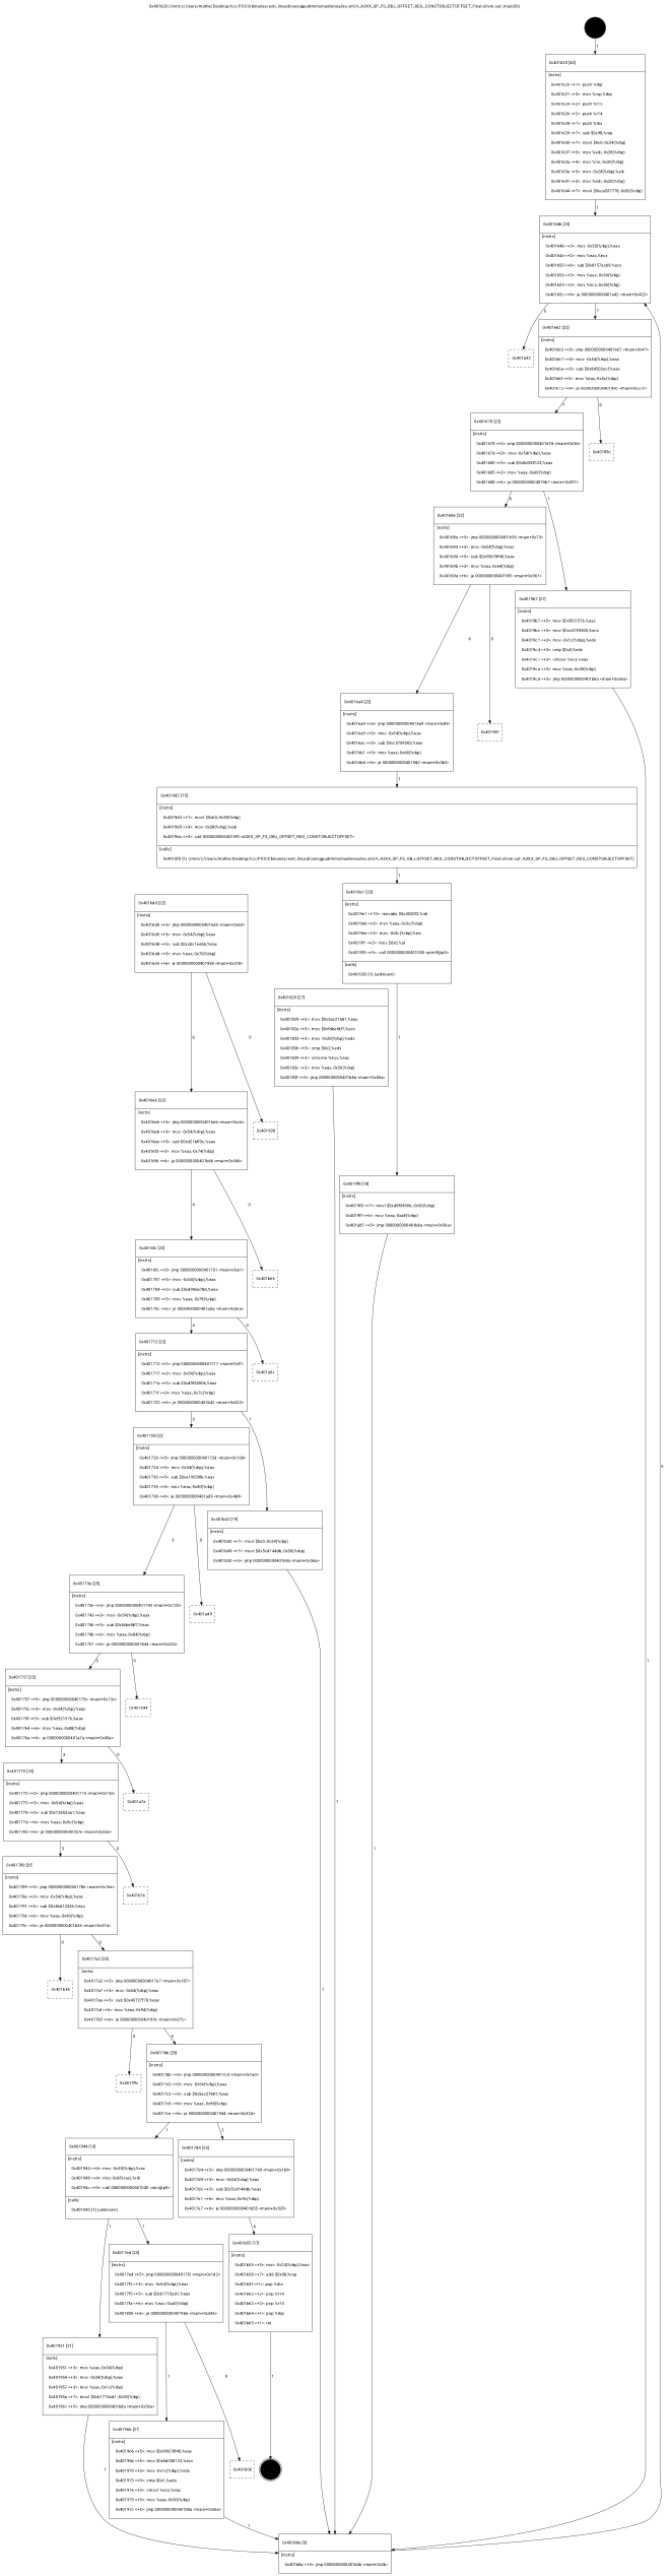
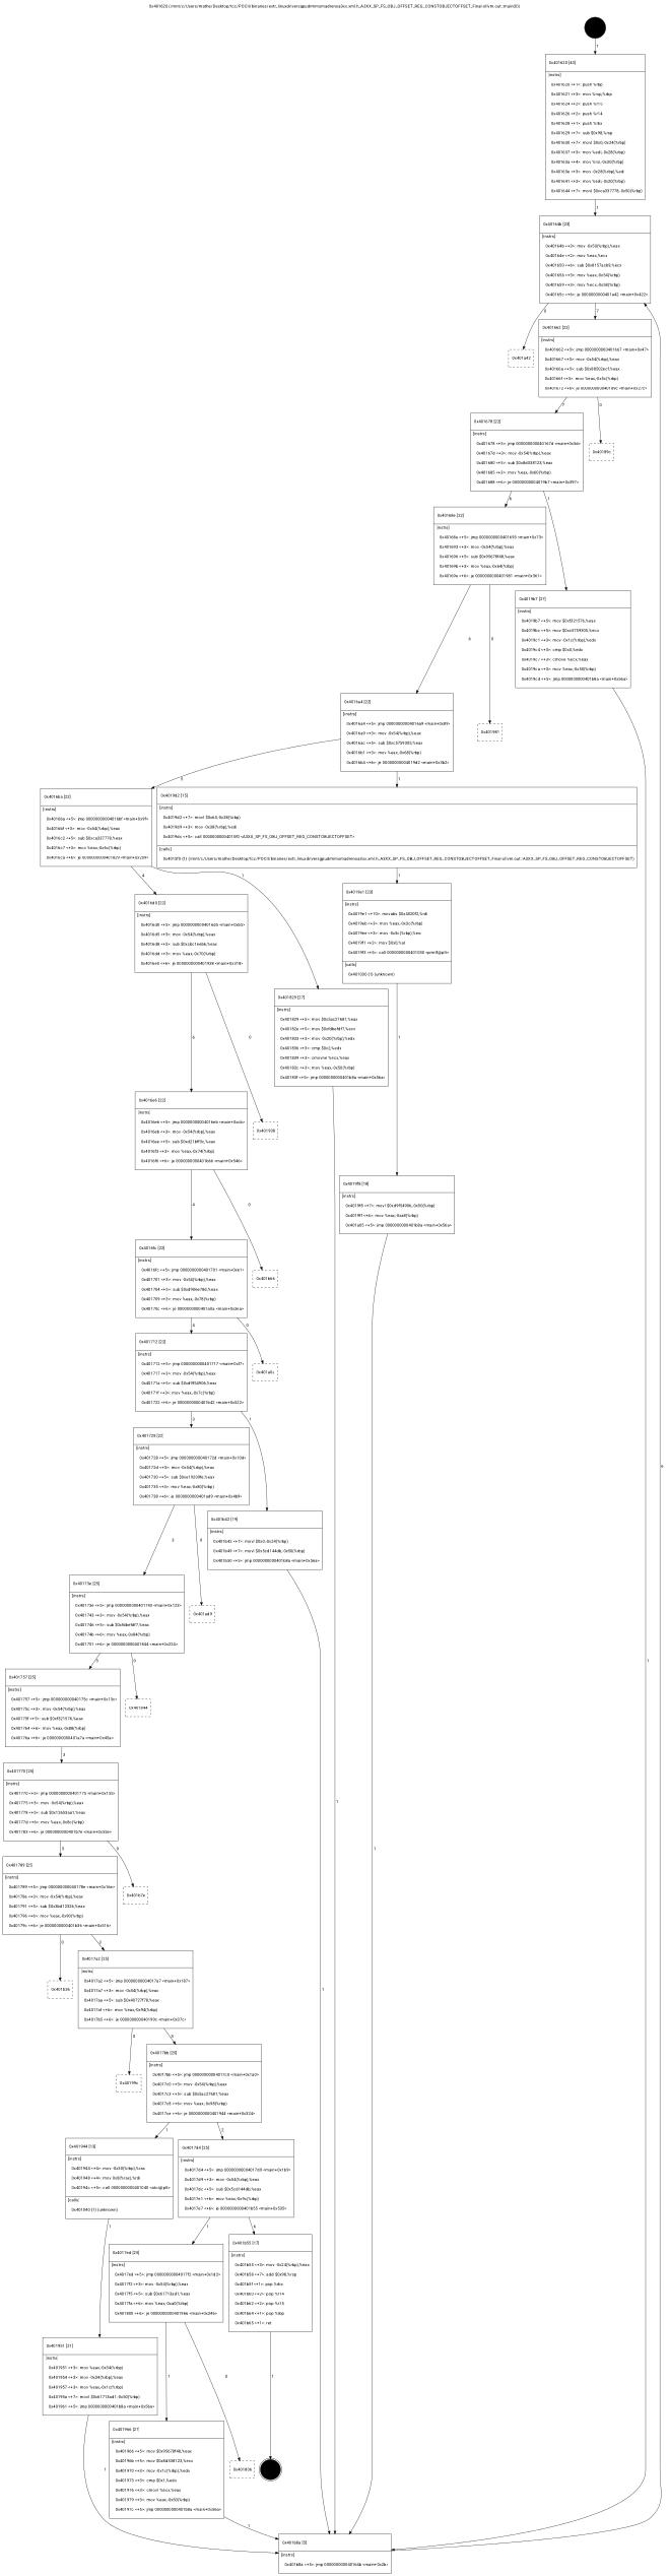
  digraph {
    fontname=Roboto
    label="0x401620 (/mnt/c/Users/mathe/Desktop/tcc/POCII/binaries/extr_linuxdriversgpudrmmsmadrenoa3xx.xml.h_A3XX_SP_FS_OBJ_OFFSET_REG_CONSTOBJECTOFFSET_Final-ollvm.out::main(0))"
    labelloc=t
    node [fontname=Roboto shape=record]
    edge [fontname=Roboto]
    Entry [fillcolor=black height=0.3 shape=circle style=filled width=0.3]
    n2 [label="{\n     0x401620 [43]\l\n     | [instrs]\l\n     &nbsp;&nbsp;0x401620 \<+1\>: push %rbp\l\n     &nbsp;&nbsp;0x401621 \<+3\>: mov %rsp,%rbp\l\n     &nbsp;&nbsp;0x401624 \<+2\>: push %r15\l\n     &nbsp;&nbsp;0x401626 \<+2\>: push %r14\l\n     &nbsp;&nbsp;0x401628 \<+1\>: push %rbx\l\n     &nbsp;&nbsp;0x401629 \<+7\>: sub $0x98,%rsp\l\n     &nbsp;&nbsp;0x401630 \<+7\>: movl $0x0,-0x24(%rbp)\l\n     &nbsp;&nbsp;0x401637 \<+3\>: mov %edi,-0x28(%rbp)\l\n     &nbsp;&nbsp;0x40163a \<+4\>: mov %rsi,-0x30(%rbp)\l\n     &nbsp;&nbsp;0x40163e \<+3\>: mov -0x28(%rbp),%edi\l\n     &nbsp;&nbsp;0x401641 \<+3\>: mov %edi,-0x20(%rbp)\l\n     &nbsp;&nbsp;0x401644 \<+7\>: movl $0xca337778,-0x50(%rbp)\l\n  }"]
    n3 [label="{\n     0x40164b [23]\l\n     | [instrs]\l\n     &nbsp;&nbsp;0x40164b \<+3\>: mov -0x50(%rbp),%eax\l\n     &nbsp;&nbsp;0x40164e \<+2\>: mov %eax,%ecx\l\n     &nbsp;&nbsp;0x401650 \<+6\>: sub $0x8157acb9,%ecx\l\n     &nbsp;&nbsp;0x401656 \<+3\>: mov %eax,-0x54(%rbp)\l\n     &nbsp;&nbsp;0x401659 \<+3\>: mov %ecx,-0x58(%rbp)\l\n     &nbsp;&nbsp;0x40165c \<+6\>: je 0000000000401a42 \<main+0x422\>\l\n  }"]
    n4 [label="{\n     0x401a42\l\n  }" style=dashed]
    n5 [label="{\n     0x401662 [22]\l\n     | [instrs]\l\n     &nbsp;&nbsp;0x401662 \<+5\>: jmp 0000000000401667 \<main+0x47\>\l\n     &nbsp;&nbsp;0x401667 \<+3\>: mov -0x54(%rbp),%eax\l\n     &nbsp;&nbsp;0x40166a \<+5\>: sub $0x88502ecf,%eax\l\n     &nbsp;&nbsp;0x40166f \<+3\>: mov %eax,-0x5c(%rbp)\l\n     &nbsp;&nbsp;0x401672 \<+6\>: je 000000000040189c \<main+0x27c\>\l\n  }"]
    n6 [label="{\n     0x40189c\l\n  }" style=dashed]
    n7 [label="{\n     0x401678 [22]\l\n     | [instrs]\l\n     &nbsp;&nbsp;0x401678 \<+5\>: jmp 000000000040167d \<main+0x5d\>\l\n     &nbsp;&nbsp;0x40167d \<+3\>: mov -0x54(%rbp),%eax\l\n     &nbsp;&nbsp;0x401680 \<+5\>: sub $0x8d338123,%eax\l\n     &nbsp;&nbsp;0x401685 \<+3\>: mov %eax,-0x60(%rbp)\l\n     &nbsp;&nbsp;0x401688 \<+6\>: je 00000000004019b7 \<main+0x397\>\l\n  }"]
    n8 [label="{\n     0x4019b7 [27]\l\n     | [instrs]\l\n     &nbsp;&nbsp;0x4019b7 \<+5\>: mov $0xf321576,%eax\l\n     &nbsp;&nbsp;0x4019bc \<+5\>: mov $0xc5759305,%ecx\l\n     &nbsp;&nbsp;0x4019c1 \<+3\>: mov -0x1c(%rbp),%edx\l\n     &nbsp;&nbsp;0x4019c4 \<+3\>: cmp $0x0,%edx\l\n     &nbsp;&nbsp;0x4019c7 \<+3\>: cmove %ecx,%eax\l\n     &nbsp;&nbsp;0x4019ca \<+3\>: mov %eax,-0x50(%rbp)\l\n     &nbsp;&nbsp;0x4019cd \<+5\>: jmp 0000000000401b8a \<main+0x56a\>\l\n  }"]
    n9 [label="{\n     0x40168e [22]\l\n     | [instrs]\l\n     &nbsp;&nbsp;0x40168e \<+5\>: jmp 0000000000401693 \<main+0x73\>\l\n     &nbsp;&nbsp;0x401693 \<+3\>: mov -0x54(%rbp),%eax\l\n     &nbsp;&nbsp;0x401696 \<+5\>: sub $0x95678f48,%eax\l\n     &nbsp;&nbsp;0x40169b \<+3\>: mov %eax,-0x64(%rbp)\l\n     &nbsp;&nbsp;0x40169e \<+6\>: je 0000000000401981 \<main+0x361\>\l\n  }"]
    Exit [fillcolor=black height=0.3 peripheries=2 shape=circle style=filled width=0.3]
    n11 [label="{\n     0x401b8a [5]\l\n     | [instrs]\l\n     &nbsp;&nbsp;0x401b8a \<+5\>: jmp 000000000040164b \<main+0x2b\>\l\n  }"]
    n12 [label="{\n     0x401981\l\n  }" style=dashed]
    n13 [label="{\n     0x4016a4 [22]\l\n     | [instrs]\l\n     &nbsp;&nbsp;0x4016a4 \<+5\>: jmp 00000000004016a9 \<main+0x89\>\l\n     &nbsp;&nbsp;0x4016a9 \<+3\>: mov -0x54(%rbp),%eax\l\n     &nbsp;&nbsp;0x4016ac \<+5\>: sub $0xc5759305,%eax\l\n     &nbsp;&nbsp;0x4016b1 \<+3\>: mov %eax,-0x68(%rbp)\l\n     &nbsp;&nbsp;0x4016b4 \<+6\>: je 00000000004019d2 \<main+0x3b2\>\l\n  }"]
    n14 [label="{\n     0x4019f8 [18]\l\n     | [instrs]\l\n     &nbsp;&nbsp;0x4019f8 \<+7\>: movl $0xd9f54906,-0x50(%rbp)\l\n     &nbsp;&nbsp;0x4019ff \<+6\>: mov %eax,-0xa8(%rbp)\l\n     &nbsp;&nbsp;0x401a05 \<+5\>: jmp 0000000000401b8a \<main+0x56a\>\l\n  }"]
    n15 [label="{\n     0x4019d2 [15]\l\n     | [instrs]\l\n     &nbsp;&nbsp;0x4019d2 \<+7\>: movl $0x64,-0x38(%rbp)\l\n     &nbsp;&nbsp;0x4019d9 \<+3\>: mov -0x38(%rbp),%edi\l\n     &nbsp;&nbsp;0x4019dc \<+5\>: call 00000000004015f0 \<A3XX_SP_FS_OBJ_OFFSET_REG_CONSTOBJECTOFFSET\>\l\n     | [calls]\l\n     &nbsp;&nbsp;0x4015f0 \{1\} (/mnt/c/Users/mathe/Desktop/tcc/POCII/binaries/extr_linuxdriversgpudrmmsmadrenoa3xx.xml.h_A3XX_SP_FS_OBJ_OFFSET_REG_CONSTOBJECTOFFSET_Final-ollvm.out::A3XX_SP_FS_OBJ_OFFSET_REG_CONSTOBJECTOFFSET)\l\n  }"]
+   n16 [label="{\n     0x4016ba [22]\l\n     | [instrs]\l\n     &nbsp;&nbsp;0x4016ba \<+5\>: jmp 00000000004016bf \<main+0x9f\>\l\n     &nbsp;&nbsp;0x4016bf \<+3\>: mov -0x54(%rbp),%eax\l\n     &nbsp;&nbsp;0x4016c2 \<+5\>: sub $0xca337778,%eax\l\n     &nbsp;&nbsp;0x4016c7 \<+3\>: mov %eax,-0x6c(%rbp)\l\n     &nbsp;&nbsp;0x4016ca \<+6\>: je 0000000000401829 \<main+0x209\>\l\n  }"]
    n17 [label="{\n     0x4019e1 [23]\l\n     | [instrs]\l\n     &nbsp;&nbsp;0x4019e1 \<+10\>: movabs $0x4020f2,%rdi\l\n     &nbsp;&nbsp;0x4019eb \<+3\>: mov %eax,-0x3c(%rbp)\l\n     &nbsp;&nbsp;0x4019ee \<+3\>: mov -0x3c(%rbp),%esi\l\n     &nbsp;&nbsp;0x4019f1 \<+2\>: mov $0x0,%al\l\n     &nbsp;&nbsp;0x4019f3 \<+5\>: call 0000000000401030 \<printf@plt\>\l\n     | [calls]\l\n     &nbsp;&nbsp;0x401030 \{1\} (unknown)\l\n  }"]
    n18 [label="{\n     0x401829 [27]\l\n     | [instrs]\l\n     &nbsp;&nbsp;0x401829 \<+5\>: mov $0x5ac27681,%eax\l\n     &nbsp;&nbsp;0x40182e \<+5\>: mov $0xfdbefdf7,%ecx\l\n     &nbsp;&nbsp;0x401833 \<+3\>: mov -0x20(%rbp),%edx\l\n     &nbsp;&nbsp;0x401836 \<+3\>: cmp $0x2,%edx\l\n     &nbsp;&nbsp;0x401839 \<+3\>: cmovne %ecx,%eax\l\n     &nbsp;&nbsp;0x40183c \<+3\>: mov %eax,-0x50(%rbp)\l\n     &nbsp;&nbsp;0x40183f \<+5\>: jmp 0000000000401b8a \<main+0x56a\>\l\n  }"]
    n19 [label="{\n     0x4016d0 [22]\l\n     | [instrs]\l\n     &nbsp;&nbsp;0x4016d0 \<+5\>: jmp 00000000004016d5 \<main+0xb5\>\l\n     &nbsp;&nbsp;0x4016d5 \<+3\>: mov -0x54(%rbp),%eax\l\n     &nbsp;&nbsp;0x4016d8 \<+5\>: sub $0xcbc1eeb6,%eax\l\n     &nbsp;&nbsp;0x4016dd \<+3\>: mov %eax,-0x70(%rbp)\l\n     &nbsp;&nbsp;0x4016e0 \<+6\>: je 0000000000401938 \<main+0x318\>\l\n  }"]
    n20 [label="{\n     0x401806\l\n  }" style=dashed]
    n21 [label="{\n     0x401938\l\n  }" style=dashed]
    n22 [label="{\n     0x4016e6 [22]\l\n     | [instrs]\l\n     &nbsp;&nbsp;0x4016e6 \<+5\>: jmp 00000000004016eb \<main+0xcb\>\l\n     &nbsp;&nbsp;0x4016eb \<+3\>: mov -0x54(%rbp),%eax\l\n     &nbsp;&nbsp;0x4016ee \<+5\>: sub $0xd21bff3c,%eax\l\n     &nbsp;&nbsp;0x4016f3 \<+3\>: mov %eax,-0x74(%rbp)\l\n     &nbsp;&nbsp;0x4016f6 \<+6\>: je 0000000000401b66 \<main+0x546\>\l\n  }"]
    n23 [label="{\n     0x401966 [27]\l\n     | [instrs]\l\n     &nbsp;&nbsp;0x401966 \<+5\>: mov $0x95678f48,%eax\l\n     &nbsp;&nbsp;0x40196b \<+5\>: mov $0x8d338123,%ecx\l\n     &nbsp;&nbsp;0x401970 \<+3\>: mov -0x1c(%rbp),%edx\l\n     &nbsp;&nbsp;0x401973 \<+3\>: cmp $0x1,%edx\l\n     &nbsp;&nbsp;0x401976 \<+3\>: cmovl %ecx,%eax\l\n     &nbsp;&nbsp;0x401979 \<+3\>: mov %eax,-0x50(%rbp)\l\n     &nbsp;&nbsp;0x40197c \<+5\>: jmp 0000000000401b8a \<main+0x56a\>\l\n  }"]
    n24 [label="{\n     0x401b66\l\n  }" style=dashed]
    n25 [label="{\n     0x4016fc [22]\l\n     | [instrs]\l\n     &nbsp;&nbsp;0x4016fc \<+5\>: jmp 0000000000401701 \<main+0xe1\>\l\n     &nbsp;&nbsp;0x401701 \<+3\>: mov -0x54(%rbp),%eax\l\n     &nbsp;&nbsp;0x401704 \<+5\>: sub $0xd906e78d,%eax\l\n     &nbsp;&nbsp;0x401709 \<+3\>: mov %eax,-0x78(%rbp)\l\n     &nbsp;&nbsp;0x40170c \<+6\>: je 0000000000401a0a \<main+0x3ea\>\l\n  }"]
    n26 [label="{\n     0x4017ed [25]\l\n     | [instrs]\l\n     &nbsp;&nbsp;0x4017ed \<+5\>: jmp 00000000004017f2 \<main+0x1d2\>\l\n     &nbsp;&nbsp;0x4017f2 \<+3\>: mov -0x54(%rbp),%eax\l\n     &nbsp;&nbsp;0x4017f5 \<+5\>: sub $0x61713ad1,%eax\l\n     &nbsp;&nbsp;0x4017fa \<+6\>: mov %eax,-0xa0(%rbp)\l\n     &nbsp;&nbsp;0x401800 \<+6\>: je 0000000000401966 \<main+0x346\>\l\n  }"]
    n27 [label="{\n     0x401a0a\l\n  }" style=dashed]
    n28 [label="{\n     0x401712 [22]\l\n     | [instrs]\l\n     &nbsp;&nbsp;0x401712 \<+5\>: jmp 0000000000401717 \<main+0xf7\>\l\n     &nbsp;&nbsp;0x401717 \<+3\>: mov -0x54(%rbp),%eax\l\n     &nbsp;&nbsp;0x40171a \<+5\>: sub $0xd9f54906,%eax\l\n     &nbsp;&nbsp;0x40171f \<+3\>: mov %eax,-0x7c(%rbp)\l\n     &nbsp;&nbsp;0x401722 \<+6\>: je 0000000000401b42 \<main+0x522\>\l\n  }"]
    n29 [label="{\n     0x401b55 [17]\l\n     | [instrs]\l\n     &nbsp;&nbsp;0x401b55 \<+3\>: mov -0x24(%rbp),%eax\l\n     &nbsp;&nbsp;0x401b58 \<+7\>: add $0x98,%rsp\l\n     &nbsp;&nbsp;0x401b5f \<+1\>: pop %rbx\l\n     &nbsp;&nbsp;0x401b60 \<+2\>: pop %r14\l\n     &nbsp;&nbsp;0x401b62 \<+2\>: pop %r15\l\n     &nbsp;&nbsp;0x401b64 \<+1\>: pop %rbp\l\n     &nbsp;&nbsp;0x401b65 \<+1\>: ret\l\n  }"]
    n30 [label="{\n     0x401b42 [19]\l\n     | [instrs]\l\n     &nbsp;&nbsp;0x401b42 \<+7\>: movl $0x0,-0x24(%rbp)\l\n     &nbsp;&nbsp;0x401b49 \<+7\>: movl $0x5cd144db,-0x50(%rbp)\l\n     &nbsp;&nbsp;0x401b50 \<+5\>: jmp 0000000000401b8a \<main+0x56a\>\l\n  }"]
    n31 [label="{\n     0x401728 [22]\l\n     | [instrs]\l\n     &nbsp;&nbsp;0x401728 \<+5\>: jmp 000000000040172d \<main+0x10d\>\l\n     &nbsp;&nbsp;0x40172d \<+3\>: mov -0x54(%rbp),%eax\l\n     &nbsp;&nbsp;0x401730 \<+5\>: sub $0xe19209fe,%eax\l\n     &nbsp;&nbsp;0x401735 \<+3\>: mov %eax,-0x80(%rbp)\l\n     &nbsp;&nbsp;0x401738 \<+6\>: je 0000000000401ad9 \<main+0x4b9\>\l\n  }"]
    n32 [label="{\n     0x401951 [21]\l\n     | [instrs]\l\n     &nbsp;&nbsp;0x401951 \<+3\>: mov %eax,-0x34(%rbp)\l\n     &nbsp;&nbsp;0x401954 \<+3\>: mov -0x34(%rbp),%eax\l\n     &nbsp;&nbsp;0x401957 \<+3\>: mov %eax,-0x1c(%rbp)\l\n     &nbsp;&nbsp;0x40195a \<+7\>: movl $0x61713ad1,-0x50(%rbp)\l\n     &nbsp;&nbsp;0x401961 \<+5\>: jmp 0000000000401b8a \<main+0x56a\>\l\n  }"]
    n33 [label="{\n     0x401ad9\l\n  }" style=dashed]
    n34 [label="{\n     0x40173e [25]\l\n     | [instrs]\l\n     &nbsp;&nbsp;0x40173e \<+5\>: jmp 0000000000401743 \<main+0x123\>\l\n     &nbsp;&nbsp;0x401743 \<+3\>: mov -0x54(%rbp),%eax\l\n     &nbsp;&nbsp;0x401746 \<+5\>: sub $0xfdbefdf7,%eax\l\n     &nbsp;&nbsp;0x40174b \<+6\>: mov %eax,-0x84(%rbp)\l\n     &nbsp;&nbsp;0x401751 \<+6\>: je 0000000000401844 \<main+0x224\>\l\n  }"]
    n35 [label="{\n     0x4017d4 [25]\l\n     | [instrs]\l\n     &nbsp;&nbsp;0x4017d4 \<+5\>: jmp 00000000004017d9 \<main+0x1b9\>\l\n     &nbsp;&nbsp;0x4017d9 \<+3\>: mov -0x54(%rbp),%eax\l\n     &nbsp;&nbsp;0x4017dc \<+5\>: sub $0x5cd144db,%eax\l\n     &nbsp;&nbsp;0x4017e1 \<+6\>: mov %eax,-0x9c(%rbp)\l\n     &nbsp;&nbsp;0x4017e7 \<+6\>: je 0000000000401b55 \<main+0x535\>\l\n  }"]
    n36 [label="{\n     0x401844\l\n  }" style=dashed]
    n37 [label="{\n     0x401757 [25]\l\n     | [instrs]\l\n     &nbsp;&nbsp;0x401757 \<+5\>: jmp 000000000040175c \<main+0x13c\>\l\n     &nbsp;&nbsp;0x40175c \<+3\>: mov -0x54(%rbp),%eax\l\n     &nbsp;&nbsp;0x40175f \<+5\>: sub $0xf321576,%eax\l\n     &nbsp;&nbsp;0x401764 \<+6\>: mov %eax,-0x88(%rbp)\l\n     &nbsp;&nbsp;0x40176a \<+6\>: je 0000000000401a7a \<main+0x45a\>\l\n  }"]
    n38 [label="{\n     0x401944 [13]\l\n     | [instrs]\l\n     &nbsp;&nbsp;0x401944 \<+4\>: mov -0x30(%rbp),%rax\l\n     &nbsp;&nbsp;0x401948 \<+4\>: mov 0x8(%rax),%rdi\l\n     &nbsp;&nbsp;0x40194c \<+5\>: call 0000000000401040 \<atoi@plt\>\l\n     | [calls]\l\n     &nbsp;&nbsp;0x401040 \{1\} (unknown)\l\n  }"]
-   n39 [label="{\n     0x401a7a\l\n  }" style=dashed]
    n40 [label="{\n     0x401770 [25]\l\n     | [instrs]\l\n     &nbsp;&nbsp;0x401770 \<+5\>: jmp 0000000000401775 \<main+0x155\>\l\n     &nbsp;&nbsp;0x401775 \<+3\>: mov -0x54(%rbp),%eax\l\n     &nbsp;&nbsp;0x401778 \<+5\>: sub $0x12653aa1,%eax\l\n     &nbsp;&nbsp;0x40177d \<+6\>: mov %eax,-0x8c(%rbp)\l\n     &nbsp;&nbsp;0x401783 \<+6\>: je 0000000000401b7e \<main+0x55e\>\l\n  }"]
    n41 [label="{\n     0x4017bb [25]\l\n     | [instrs]\l\n     &nbsp;&nbsp;0x4017bb \<+5\>: jmp 00000000004017c0 \<main+0x1a0\>\l\n     &nbsp;&nbsp;0x4017c0 \<+3\>: mov -0x54(%rbp),%eax\l\n     &nbsp;&nbsp;0x4017c3 \<+5\>: sub $0x5ac27681,%eax\l\n     &nbsp;&nbsp;0x4017c8 \<+6\>: mov %eax,-0x98(%rbp)\l\n     &nbsp;&nbsp;0x4017ce \<+6\>: je 0000000000401944 \<main+0x324\>\l\n  }"]
    n42 [label="{\n     0x401b7e\l\n  }" style=dashed]
    n43 [label="{\n     0x401789 [25]\l\n     | [instrs]\l\n     &nbsp;&nbsp;0x401789 \<+5\>: jmp 000000000040178e \<main+0x16e\>\l\n     &nbsp;&nbsp;0x40178e \<+3\>: mov -0x54(%rbp),%eax\l\n     &nbsp;&nbsp;0x401791 \<+5\>: sub $0x3bd12326,%eax\l\n     &nbsp;&nbsp;0x401796 \<+6\>: mov %eax,-0x90(%rbp)\l\n     &nbsp;&nbsp;0x40179c \<+6\>: je 0000000000401b36 \<main+0x516\>\l\n  }"]
    n44 [label="{\n     0x40199c\l\n  }" style=dashed]
    n45 [label="{\n     0x4017a2 [25]\l\n     | [instrs]\l\n     &nbsp;&nbsp;0x4017a2 \<+5\>: jmp 00000000004017a7 \<main+0x187\>\l\n     &nbsp;&nbsp;0x4017a7 \<+3\>: mov -0x54(%rbp),%eax\l\n     &nbsp;&nbsp;0x4017aa \<+5\>: sub $0x40727f78,%eax\l\n     &nbsp;&nbsp;0x4017af \<+6\>: mov %eax,-0x94(%rbp)\l\n     &nbsp;&nbsp;0x4017b5 \<+6\>: je 000000000040199c \<main+0x37c\>\l\n  }"]
    n46 [label="{\n     0x401b36\l\n  }" style=dashed]
    Entry -> n2 [label=" 1"]
    n2 -> n3 [label=" 1"]
    n3 -> n4 [label=" 0"]
    n3 -> n5 [label=" 7"]
    n5 -> n6 [label=" 0"]
    n5 -> n7 [label=" 7"]
    n7 -> n8 [label=" 1"]
    n7 -> n9 [label=" 6"]
    n8 -> n11 [label=" 1"]
    n9 -> n12 [label=" 0"]
    n9 -> n13 [label=" 6"]
    n11 -> n3 [label=" 6"]
    n13 -> n15 [label=" 1"]
+   n13 -> n16 [label=" 5"]
    n14 -> n11 [label=" 1"]
    n15 -> n17 [label=" 1"]
+   n16 -> n18 [label=" 1"]
+   n16 -> n19 [label=" 4"]
    n17 -> n14 [label=" 1"]
    n18 -> n11 [label=" 1"]
    n19 -> n21 [label=" 0"]
    n19 -> n22 [label=" 6"]
    n22 -> n24 [label=" 0"]
    n22 -> n25 [label=" 4"]
    n23 -> n11 [label=" 1"]
    n25 -> n27 [label=" 0"]
    n25 -> n28 [label=" 4"]
    n26 -> n20 [label=" 0"]
    n26 -> n23 [label=" 1"]
    n28 -> n30 [label=" 1"]
    n28 -> n31 [label=" 3"]
    n29 -> Exit [label=" 1"]
    n30 -> n11 [label=" 1"]
    n31 -> n33 [label=" 0"]
    n31 -> n34 [label=" 3"]
    n32 -> n11 [label=" 1"]
    n34 -> n36 [label=" 0"]
    n34 -> n37 [label=" 3"]
-   n38 -> n26 [label=" 1"]
+   n35 -> n26 [label=" 1"]
    n35 -> n29 [label=" 6"]
-   n37 -> n39 [label=" 0"]
    n37 -> n40 [label=" 3"]
    n38 -> n32 [label=" 1"]
    n40 -> n42 [label=" 0"]
    n40 -> n43 [label=" 3"]
    n41 -> n35 [label=" 2"]
    n41 -> n38 [label=" 1"]
    n43 -> n45 [label=" 3"]
    n43 -> n46 [label=" 0"]
    n45 -> n41 [label=" 3"]
    n45 -> n44 [label=" 0"]
  }
